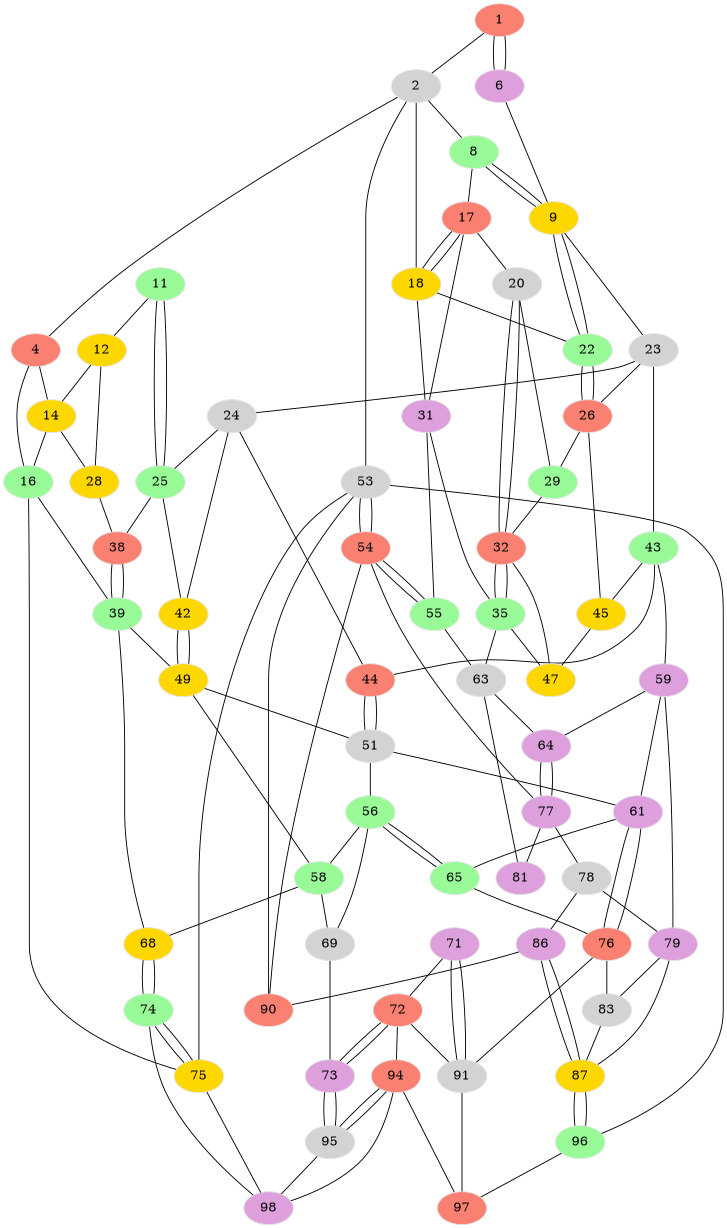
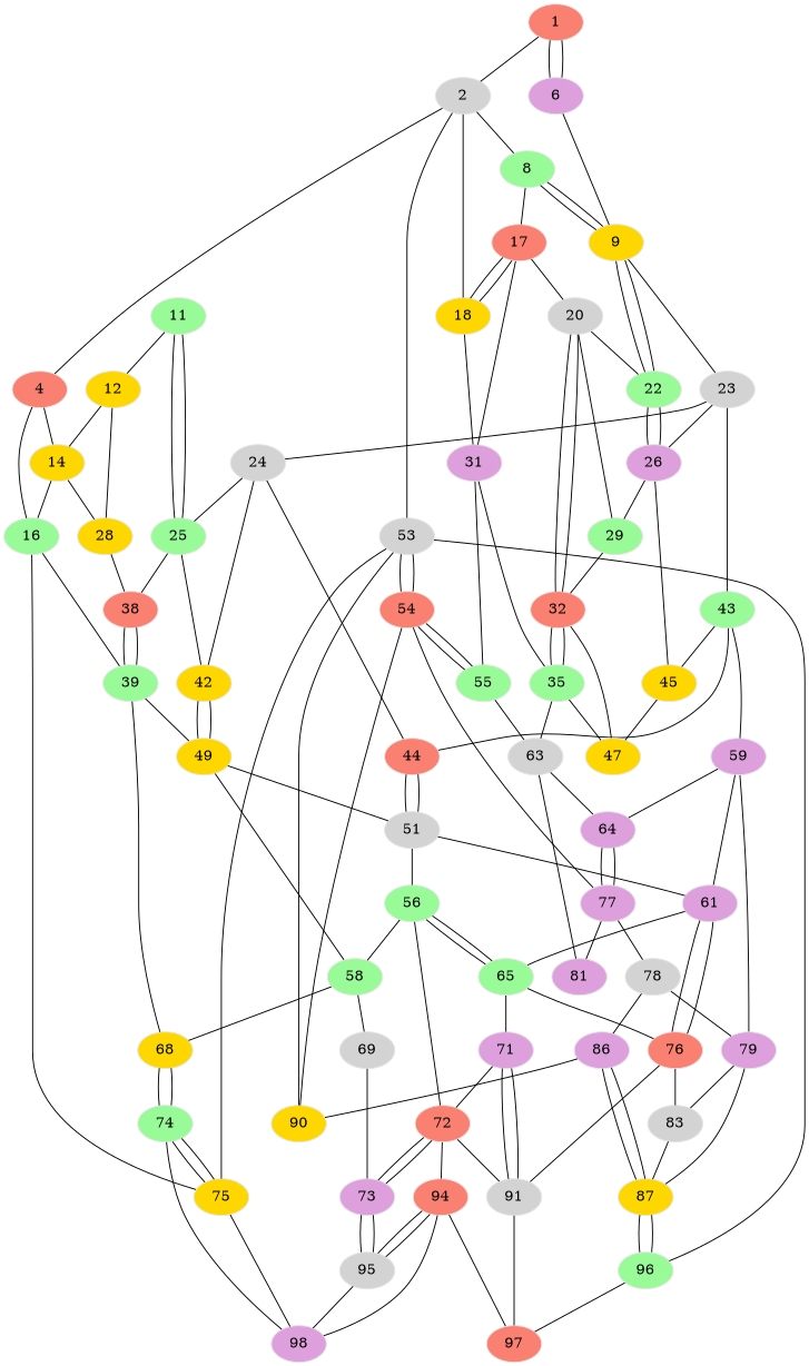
  graph {
    node [color=gray90 fillcolor=palegreen style=filled]
    1 [fillcolor=salmon]
    2 [fillcolor=lightgrey super="+3"]
    6 [fillcolor=plum]
    4 [fillcolor=salmon]
    8
    18 [fillcolor=gold]
    53 [fillcolor=lightgrey super="+101"]
    9 [fillcolor=gold super="+10"]
    14 [fillcolor=gold super="+15"]
    16
    17 [fillcolor=salmon super="+19"]
    31 [fillcolor=plum super="+34"]
    75 [fillcolor=gold]
    54 [fillcolor=salmon super="+89"]
-   90 [fillcolor=salmon]
+   90 [fillcolor=gold]
    96
    28 [fillcolor=gold super="+36"]
    39 [super="+40"]
    12 [fillcolor=gold super="+13"]
    11
    25 [super="+37"]
    22
    23 [fillcolor=lightgrey super="+27"]
    20 [fillcolor=lightgrey super="+21"]
-   26 [fillcolor=salmon super="+30"]
+   26 [fillcolor=plum super="+30"]
    24 [fillcolor=lightgrey super="+41"]
    43 [super="+46"]
    42 [fillcolor=gold]
    38 [fillcolor=salmon]
    49 [fillcolor=gold super="+50"]
    68 [fillcolor=gold]
    98 [fillcolor=plum super="+100"]
    29
    32 [fillcolor=salmon super="+33"]
    35
    55
    47 [fillcolor=gold super="+48"]
    45 [fillcolor=gold]
    44 [fillcolor=salmon]
    59 [fillcolor=plum super="+60"]
    51 [fillcolor=lightgrey super="+52"]
    63 [fillcolor=lightgrey super="+66"]
    58 [super="+67"]
    74
    61 [fillcolor=plum super="+62"]
    64 [fillcolor=plum]
    79 [fillcolor=plum super="+80"]
    56 [super="+57"]
    81 [fillcolor=plum]
    69 [fillcolor=lightgrey]
    65 [super="+70"]
    76 [fillcolor=salmon super="+84"]
    77 [fillcolor=plum super="+82"]
    97 [fillcolor=salmon]
    71 [fillcolor=plum]
    73 [fillcolor=plum]
    83 [fillcolor=lightgrey]
    87 [fillcolor=gold super="+88"]
    91 [fillcolor=lightgrey super="+92"]
    78 [fillcolor=lightgrey super="+85"]
    72 [fillcolor=salmon super="+93"]
    95 [fillcolor=lightgrey]
    94 [fillcolor=salmon super="+99"]
    86 [fillcolor=plum]
    1 -- 2
    1 -- 6
    1 -- 6
    2 -- 4
    2 -- 8
    2 -- 18
    2 -- 53
    6 -- 9
    4 -- 14
    4 -- 16
    8 -- 9
    8 -- 9
    8 -- 17
    18 -- 31
    53 -- 75
    53 -- 54
    53 -- 54
    53 -- 90
    53 -- 96
    9 -- 22
    9 -- 22
    9 -- 23
    14 -- 16
    14 -- 28
    16 -- 75
    16 -- 39
    17 -- 18
    17 -- 18
    17 -- 31
    17 -- 20
    31 -- 35
    31 -- 55
    75 -- 98
    54 -- 90
    54 -- 55
    54 -- 55
    54 -- 77
    96 -- 97
    28 -- 38
    39 -- 49
    39 -- 68
    12 -- 14
    12 -- 28 [weight=2]
    11 -- 12
    11 -- 25
    11 -- 25
    25 -- 42
    25 -- 38
    22 -- 26
    22 -- 26
    23 -- 26
    23 -- 24
    23 -- 43
-   18 -- 22
+   20 -- 22
    20 -- 29
    20 -- 32
    20 -- 32
    26 -- 29
    26 -- 45
    24 -- 25
    24 -- 42
    24 -- 44
    43 -- 45
    43 -- 44
    43 -- 59
    42 -- 49
    42 -- 49
    38 -- 39
    38 -- 39
    49 -- 51
    49 -- 58
    68 -- 74
    68 -- 74
    29 -- 32
    32 -- 35
    32 -- 35
    32 -- 47
    35 -- 47
    35 -- 63
    55 -- 63
    45 -- 47
    44 -- 51
    44 -- 51
    59 -- 61
    59 -- 64
    59 -- 79
    51 -- 61
    51 -- 56
    63 -- 64
    63 -- 81
    58 -- 68
    58 -- 69
    74 -- 75
    74 -- 75
    74 -- 98
    61 -- 65
    61 -- 76
    61 -- 76
    64 -- 77
    64 -- 77
    79 -- 83
    79 -- 87
    56 -- 58
-   56 -- 69
+   56 -- 72
    56 -- 65
    56 -- 65
    69 -- 73
    65 -- 76
+   65 -- 71
    76 -- 83
    76 -- 91
    77 -- 81
    77 -- 78 [weight=2]
    71 -- 91
    71 -- 91
    71 -- 72
    73 -- 95
    73 -- 95
    83 -- 87
    87 -- 96
    87 -- 96
    91 -- 97
    78 -- 79
    78 -- 86
    72 -- 73
    72 -- 73
    72 -- 91
    72 -- 94
    95 -- 98
    94 -- 98
    94 -- 97
    94 -- 95
    94 -- 95
    86 -- 90
    86 -- 87
    86 -- 87
  }
